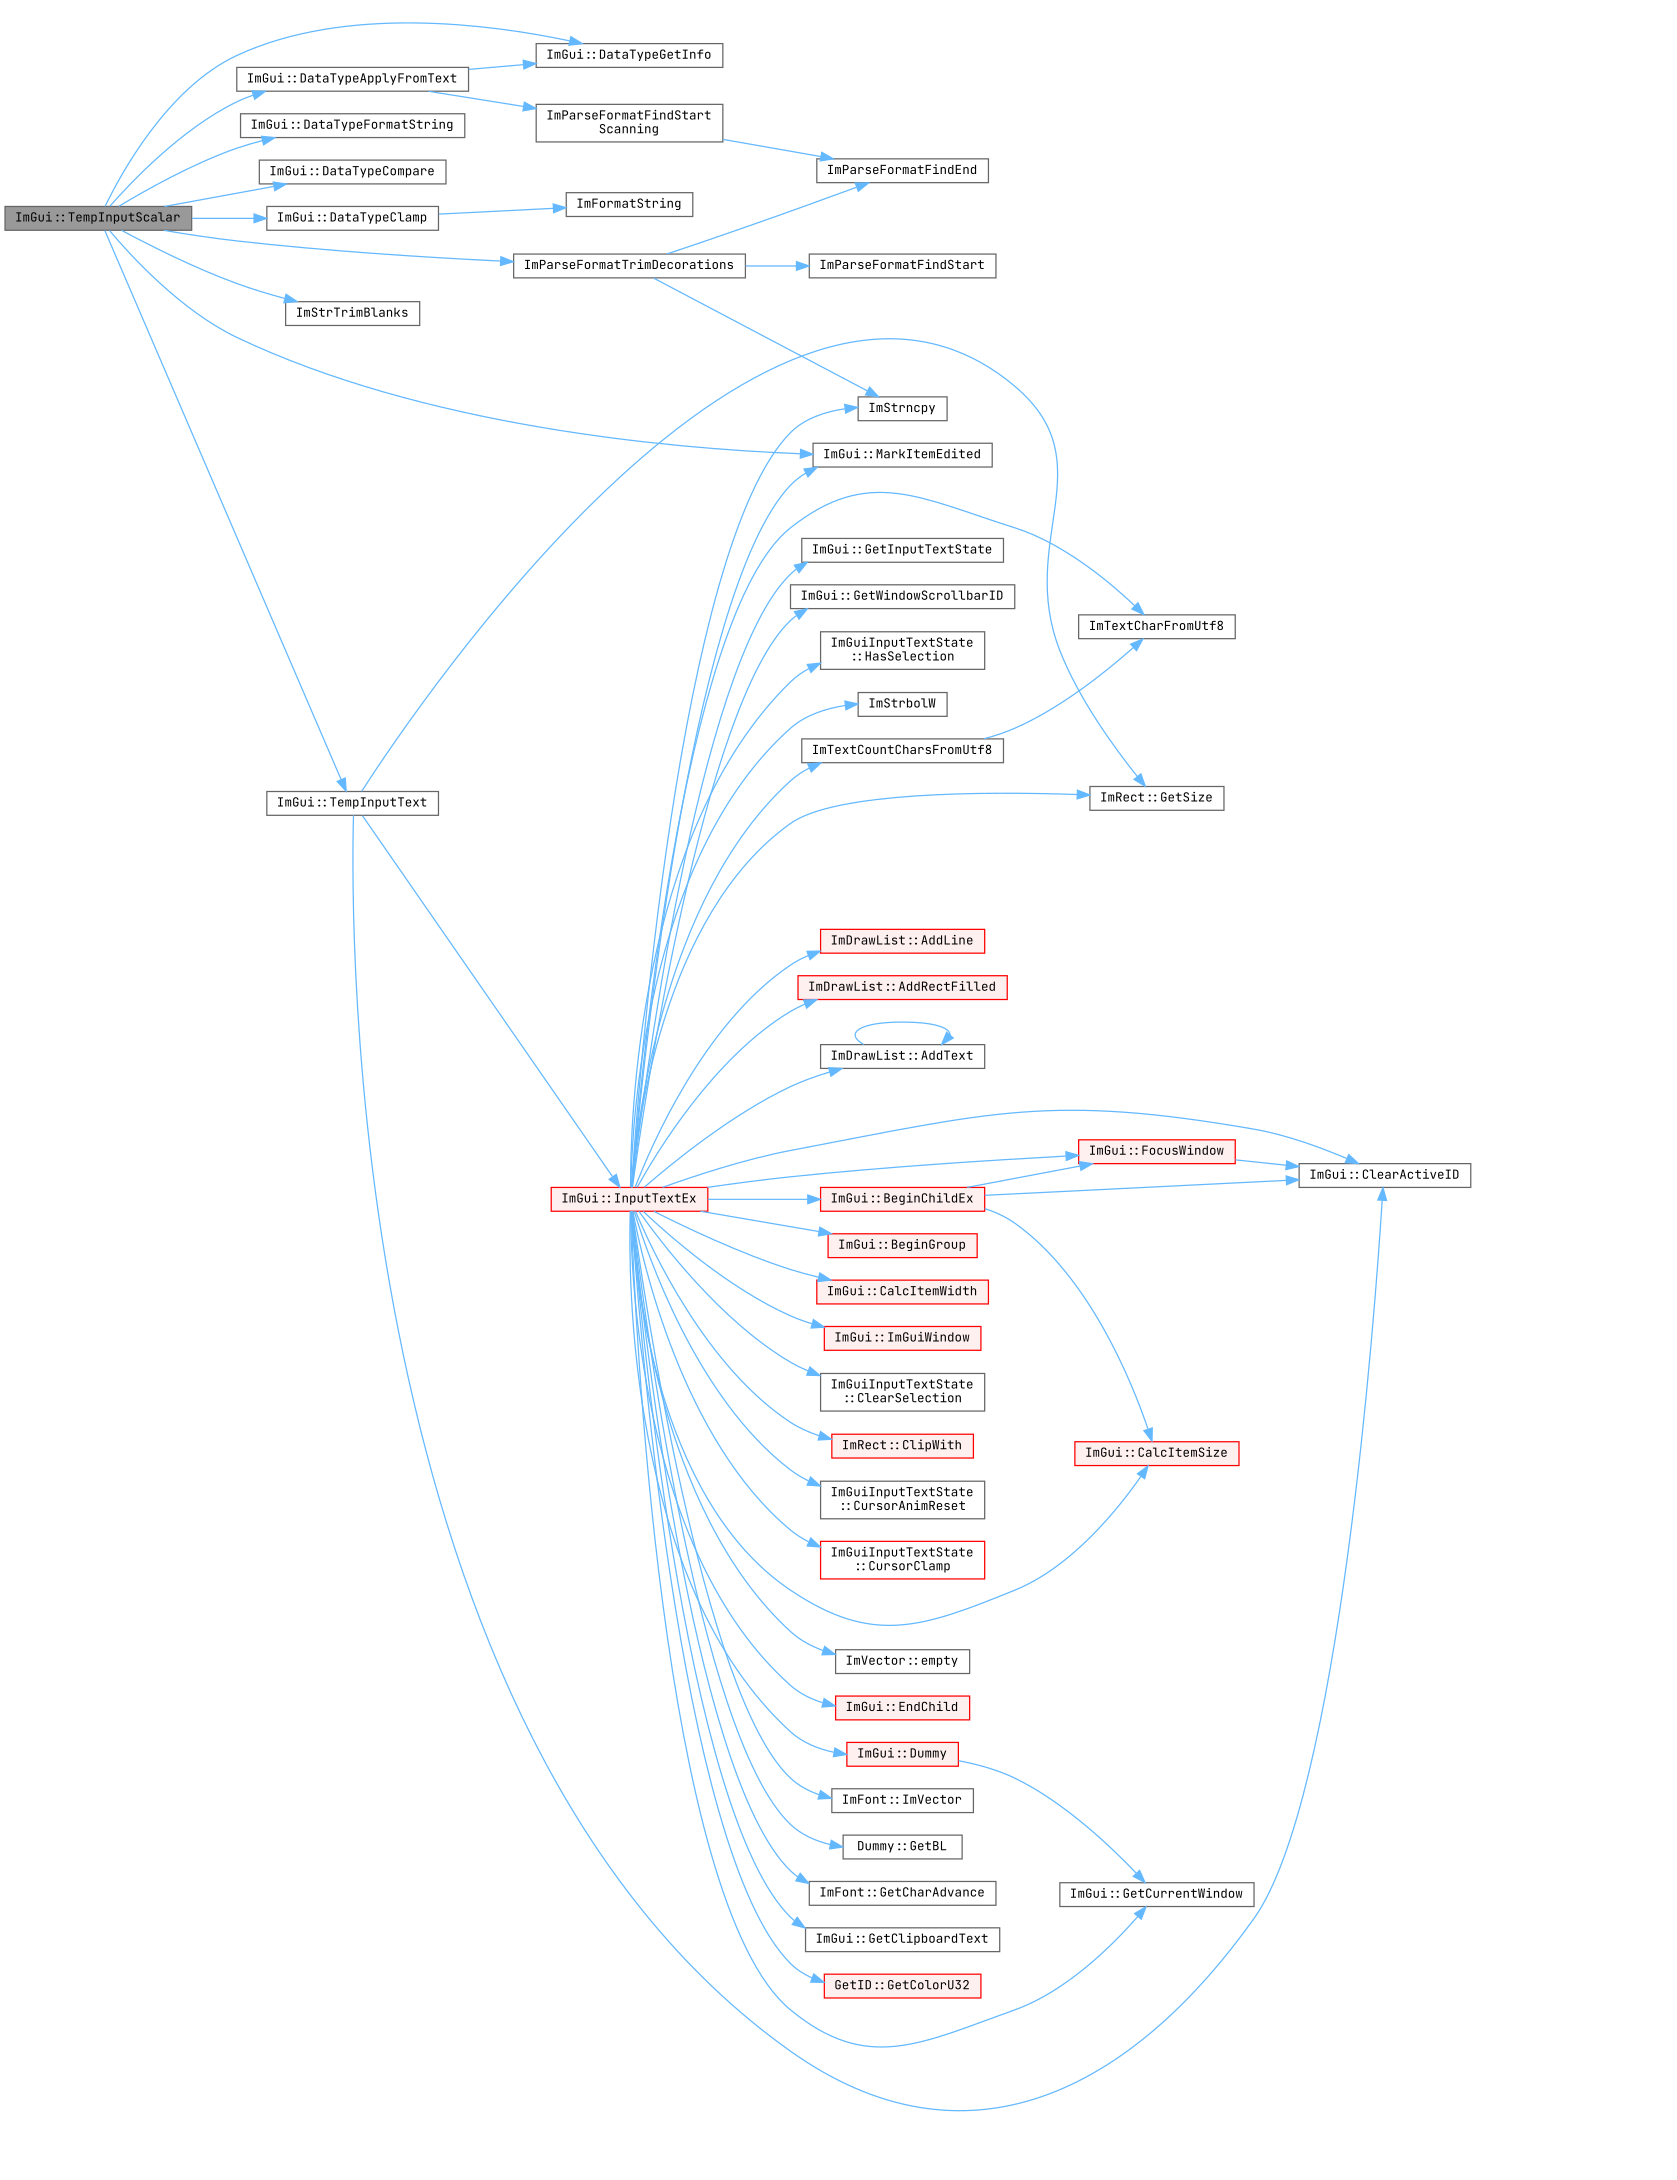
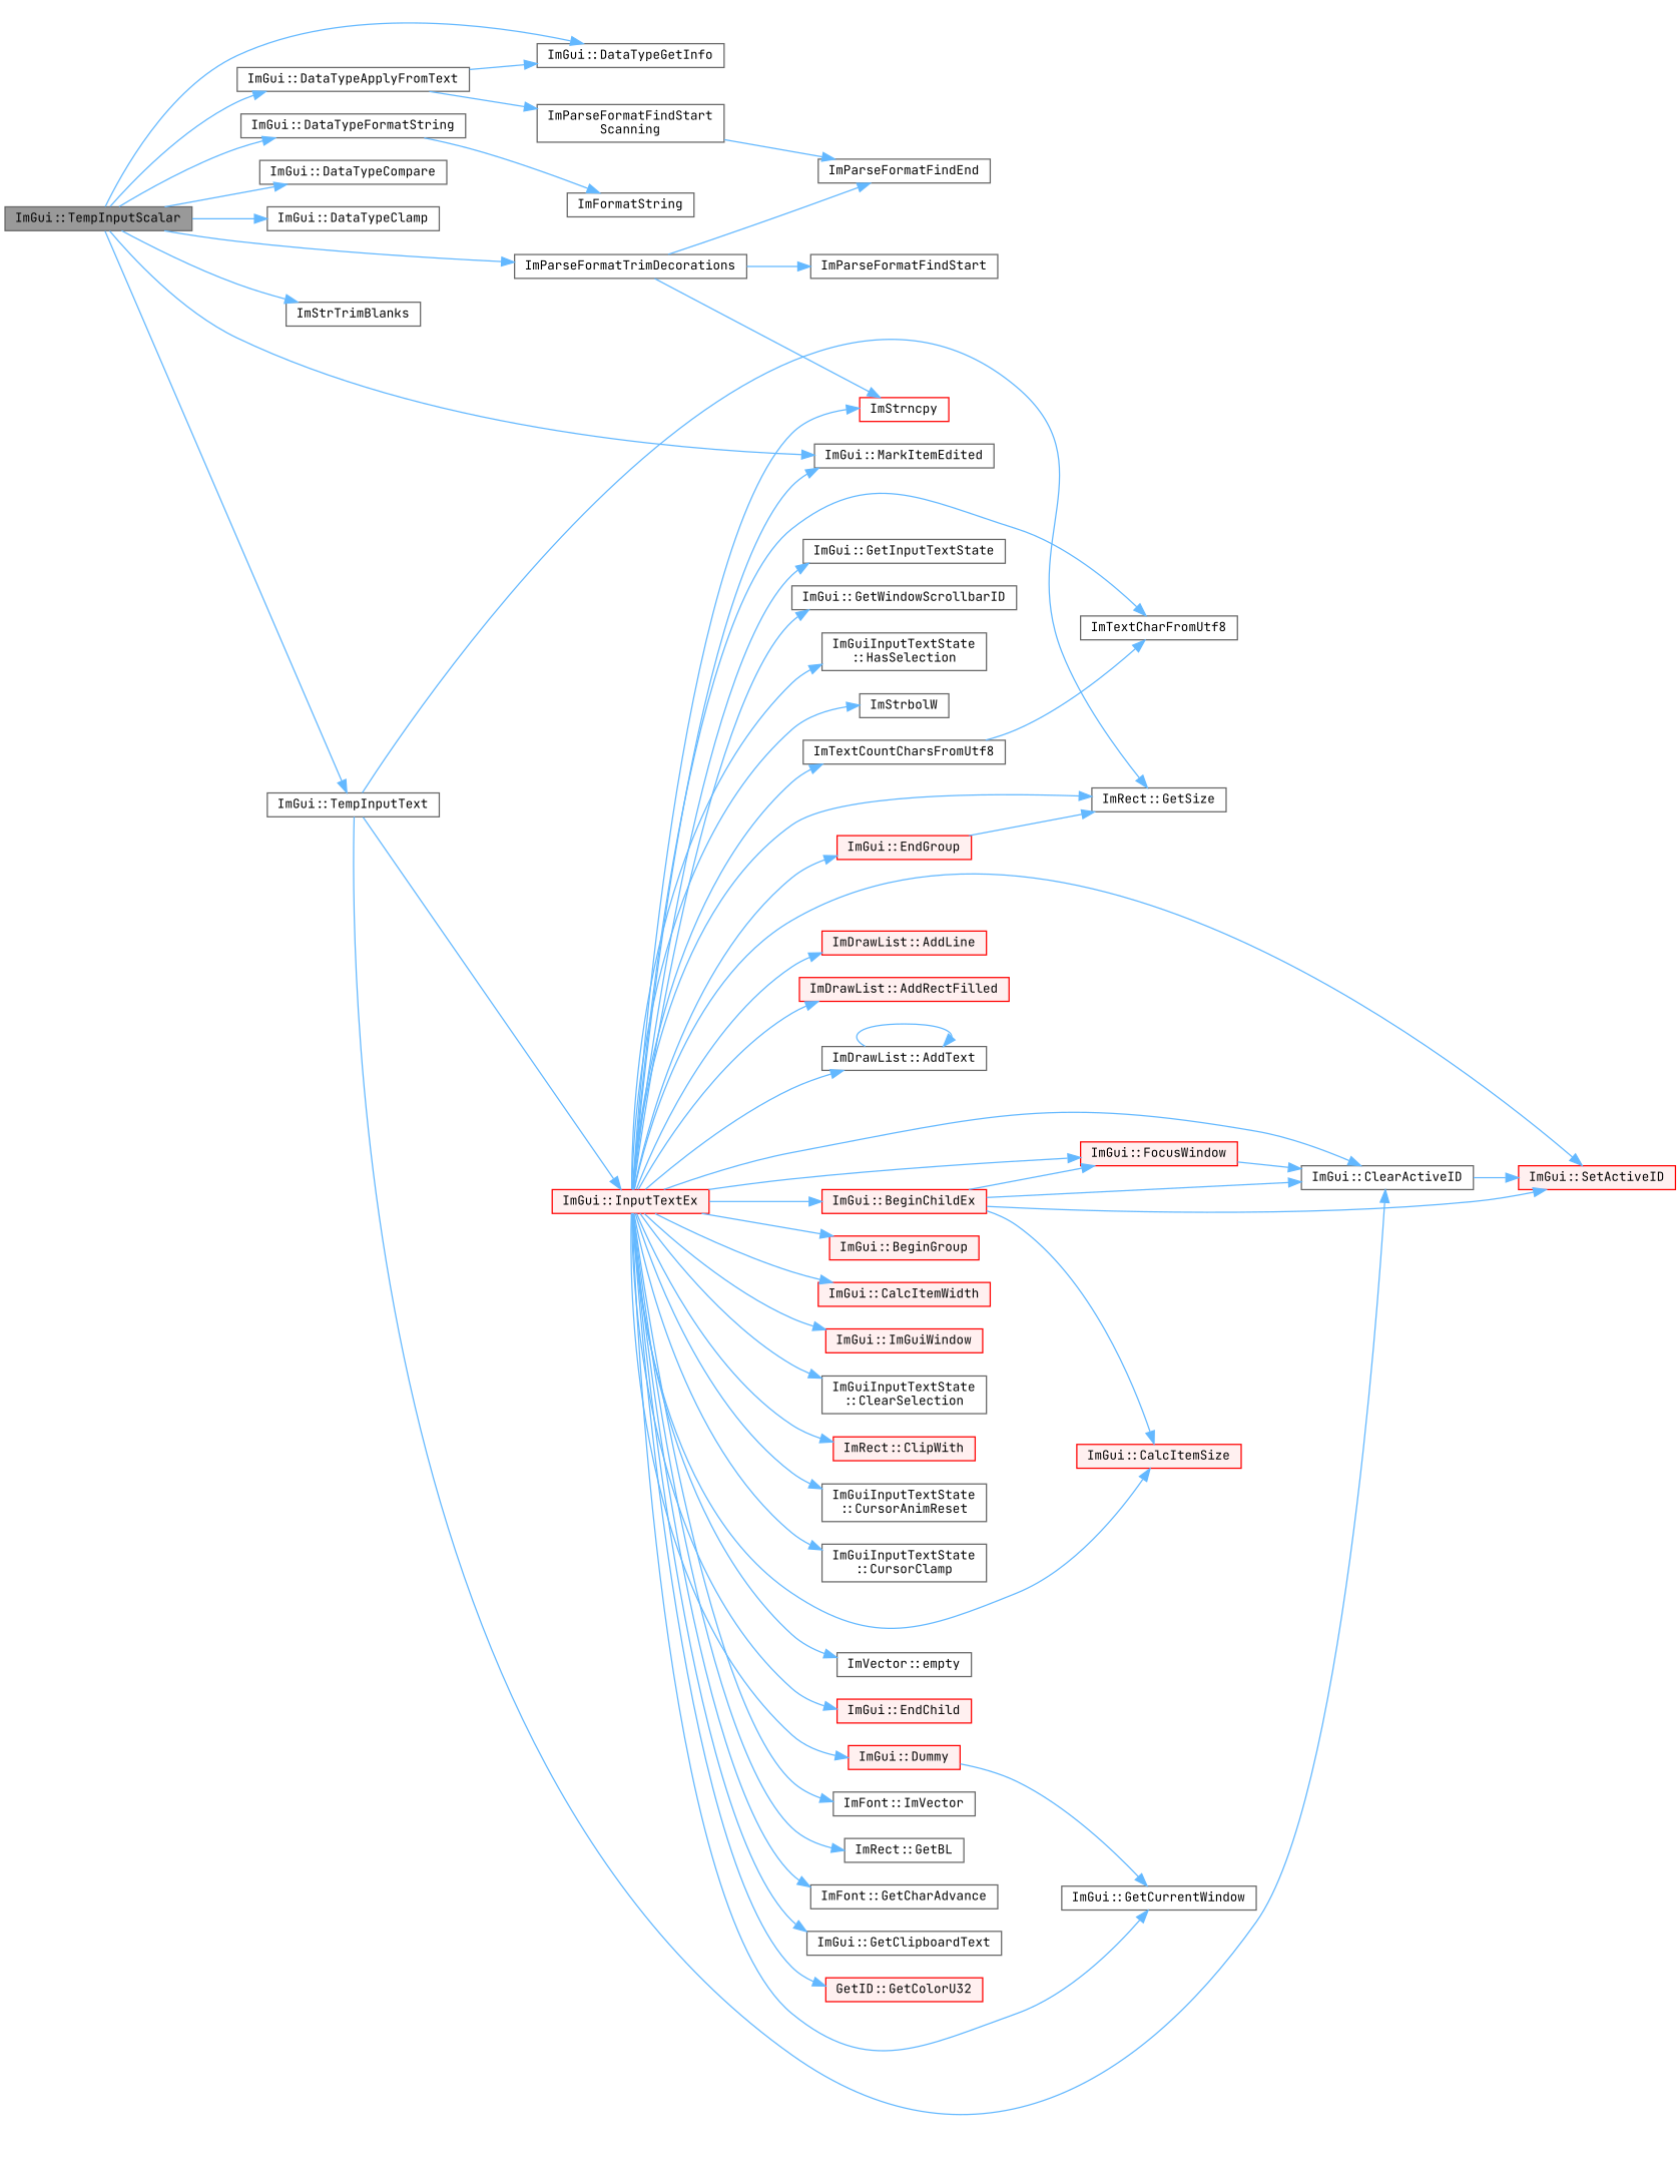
  digraph {
    fontname="JetBrains Mono"
    rankdir=LR
    node [color=grey40 fillcolor=white fontname="JetBrains Mono" fontsize=10 shape=box style=filled]
    edge [color=steelblue1 fontname="JetBrains Mono" fontsize=10 labelfontname=Helvetica labelfontsize=10 style=solid]
    n1 [color=gray40 fillcolor=grey60 fontcolor=black height=0.2 label="ImGui::TempInputScalar" width=0.4]
    n2 [height=0.2 label="ImGui::DataTypeApplyFromText" width=0.4]
    n3 [height=0.2 label="ImGui::DataTypeGetInfo" width=0.4]
    n4 [height=0.2 label="ImGui::DataTypeClamp" width=0.4]
    n5 [height=0.2 label="ImGui::DataTypeCompare" width=0.4]
    n6 [height=0.2 label="ImGui::DataTypeFormatString" width=0.4]
    n7 [height=0.2 label=ImParseFormatTrimDecorations width=0.4]
    n8 [height=0.2 label=ImStrTrimBlanks width=0.4]
    n9 [height=0.2 label="ImGui::MarkItemEdited" width=0.4]
    n10 [height=0.2 label="ImGui::TempInputText" width=0.4]
    n11 [height=0.2 label="ImParseFormatFindStart\lScanning" width=0.4]
    n12 [height=0.2 label=ImFormatString width=0.4]
    n13 [height=0.2 label=ImParseFormatFindEnd width=0.4]
    n14 [height=0.2 label=ImParseFormatFindStart width=0.4]
-   n15 [height=0.2 label=ImStrncpy width=0.4]
+   n15 [color=red height=0.2 label=ImStrncpy width=0.4]
    n16 [height=0.2 label="ImGui::ClearActiveID" width=0.4]
    n17 [height=0.2 label="ImRect::GetSize" width=0.4]
    n18 [color=red fillcolor="#FFF0F0" height=0.2 label="ImGui::InputTextEx" width=0.4]
+   n19 [color=red fillcolor="#FFF0F0" height=0.2 label="ImGui::SetActiveID" width=0.4]
    n20 [color=red fillcolor="#FFF0F0" height=0.2 label="ImDrawList::AddLine" width=0.4]
    n21 [color=red fillcolor="#FFF0F0" height=0.2 label="ImDrawList::AddRectFilled" width=0.4]
    n22 [height=0.2 label="ImDrawList::AddText" width=0.4]
    n23 [color=red fillcolor="#FFF0F0" height=0.2 label="ImGui::BeginChildEx" width=0.4]
    n24 [color=red fillcolor="#FFF0F0" height=0.2 label="ImGui::CalcItemSize" width=0.4]
    n25 [color=red fillcolor="#FFF0F0" height=0.2 label="ImGui::FocusWindow" width=0.4]
    n26 [color=red fillcolor="#FFF0F0" height=0.2 label="ImGui::BeginGroup" width=0.4]
    n27 [color=red fillcolor="#FFF0F0" height=0.2 label="ImGui::CalcItemWidth" width=0.4]
    n28 [color=red fillcolor="#FFF0F0" height=0.2 label="ImGui::ImGuiWindow" width=0.4]
    n29 [height=0.2 label="ImGuiInputTextState\l::ClearSelection" width=0.4]
    n30 [color=red fillcolor="#FFF0F0" height=0.2 label="ImRect::ClipWith" width=0.4]
    n31 [height=0.2 label="ImGuiInputTextState\l::CursorAnimReset" width=0.4]
-   n32 [color=red height=0.2 label="ImGuiInputTextState\l::CursorClamp" width=0.4]
+   n32 [height=0.2 label="ImGuiInputTextState\l::CursorClamp" width=0.4]
    n33 [color=red fillcolor="#FFF0F0" height=0.2 label="ImGui::Dummy" width=0.4]
    n34 [height=0.2 label="ImGui::GetCurrentWindow" width=0.4]
    n35 [height=0.2 label="ImVector::empty" width=0.4]
    n36 [color=red fillcolor="#FFF0F0" height=0.2 label="ImGui::EndChild" width=0.4]
+   n37 [color=red fillcolor="#FFF0F0" height=0.2 label="ImGui::EndGroup" width=0.4]
    n38 [height=0.2 label="ImFont::ImVector" width=0.4]
-   n39 [height=0.2 label="Dummy::GetBL" width=0.4]
+   n39 [height=0.2 label="ImRect::GetBL" width=0.4]
    n40 [height=0.2 label="ImFont::GetCharAdvance" width=0.4]
    n41 [height=0.2 label="ImGui::GetClipboardText" width=0.4]
    n42 [color=red fillcolor="#FFF0F0" height=0.2 label="GetID::GetColorU32" width=0.4]
    n43 [height=0.2 label="ImGui::GetInputTextState" width=0.4]
    n44 [height=0.2 label="ImGui::GetWindowScrollbarID" width=0.4]
    n45 [height=0.2 label="ImGuiInputTextState\l::HasSelection" width=0.4]
    n46 [height=0.2 label=ImStrbolW width=0.4]
    n47 [height=0.2 label=ImTextCharFromUtf8 width=0.4]
    n48 [height=0.2 label=ImTextCountCharsFromUtf8 width=0.4]
    n1 -> n2
    n1 -> n3
    n1 -> n4
    n1 -> n5
    n1 -> n6
    n1 -> n7
    n1 -> n8
    n1 -> n9
    n1 -> n10
    n2 -> n3
    n2 -> n11
-   n4 -> n12
+   n6 -> n12
    n7 -> n13
    n7 -> n14
    n7 -> n15
    n10 -> n16
    n10 -> n17
    n10 -> n18
    n11 -> n13
+   n16 -> n19
    n18 -> n9
    n18 -> n15
    n18 -> n16
    n18 -> n17
+   n18 -> n19
    n18 -> n20
    n18 -> n21
    n18 -> n22
    n18 -> n23
    n18 -> n24
    n18 -> n25
    n18 -> n26
    n18 -> n27
    n18 -> n28
    n18 -> n29
    n18 -> n30
    n18 -> n31
    n18 -> n32
    n18 -> n33
    n18 -> n34
    n18 -> n35
    n18 -> n36
+   n18 -> n37
    n18 -> n38
    n18 -> n39
    n18 -> n40
    n18 -> n41
    n18 -> n42
    n18 -> n43
    n18 -> n44
    n18 -> n45
    n18 -> n46
    n18 -> n47
    n18 -> n48
    n22 -> n22
    n23 -> n16
+   n23 -> n19
    n23 -> n24
    n23 -> n25
    n25 -> n16
    n33 -> n34
+   n37 -> n17
    n48 -> n47
  }
